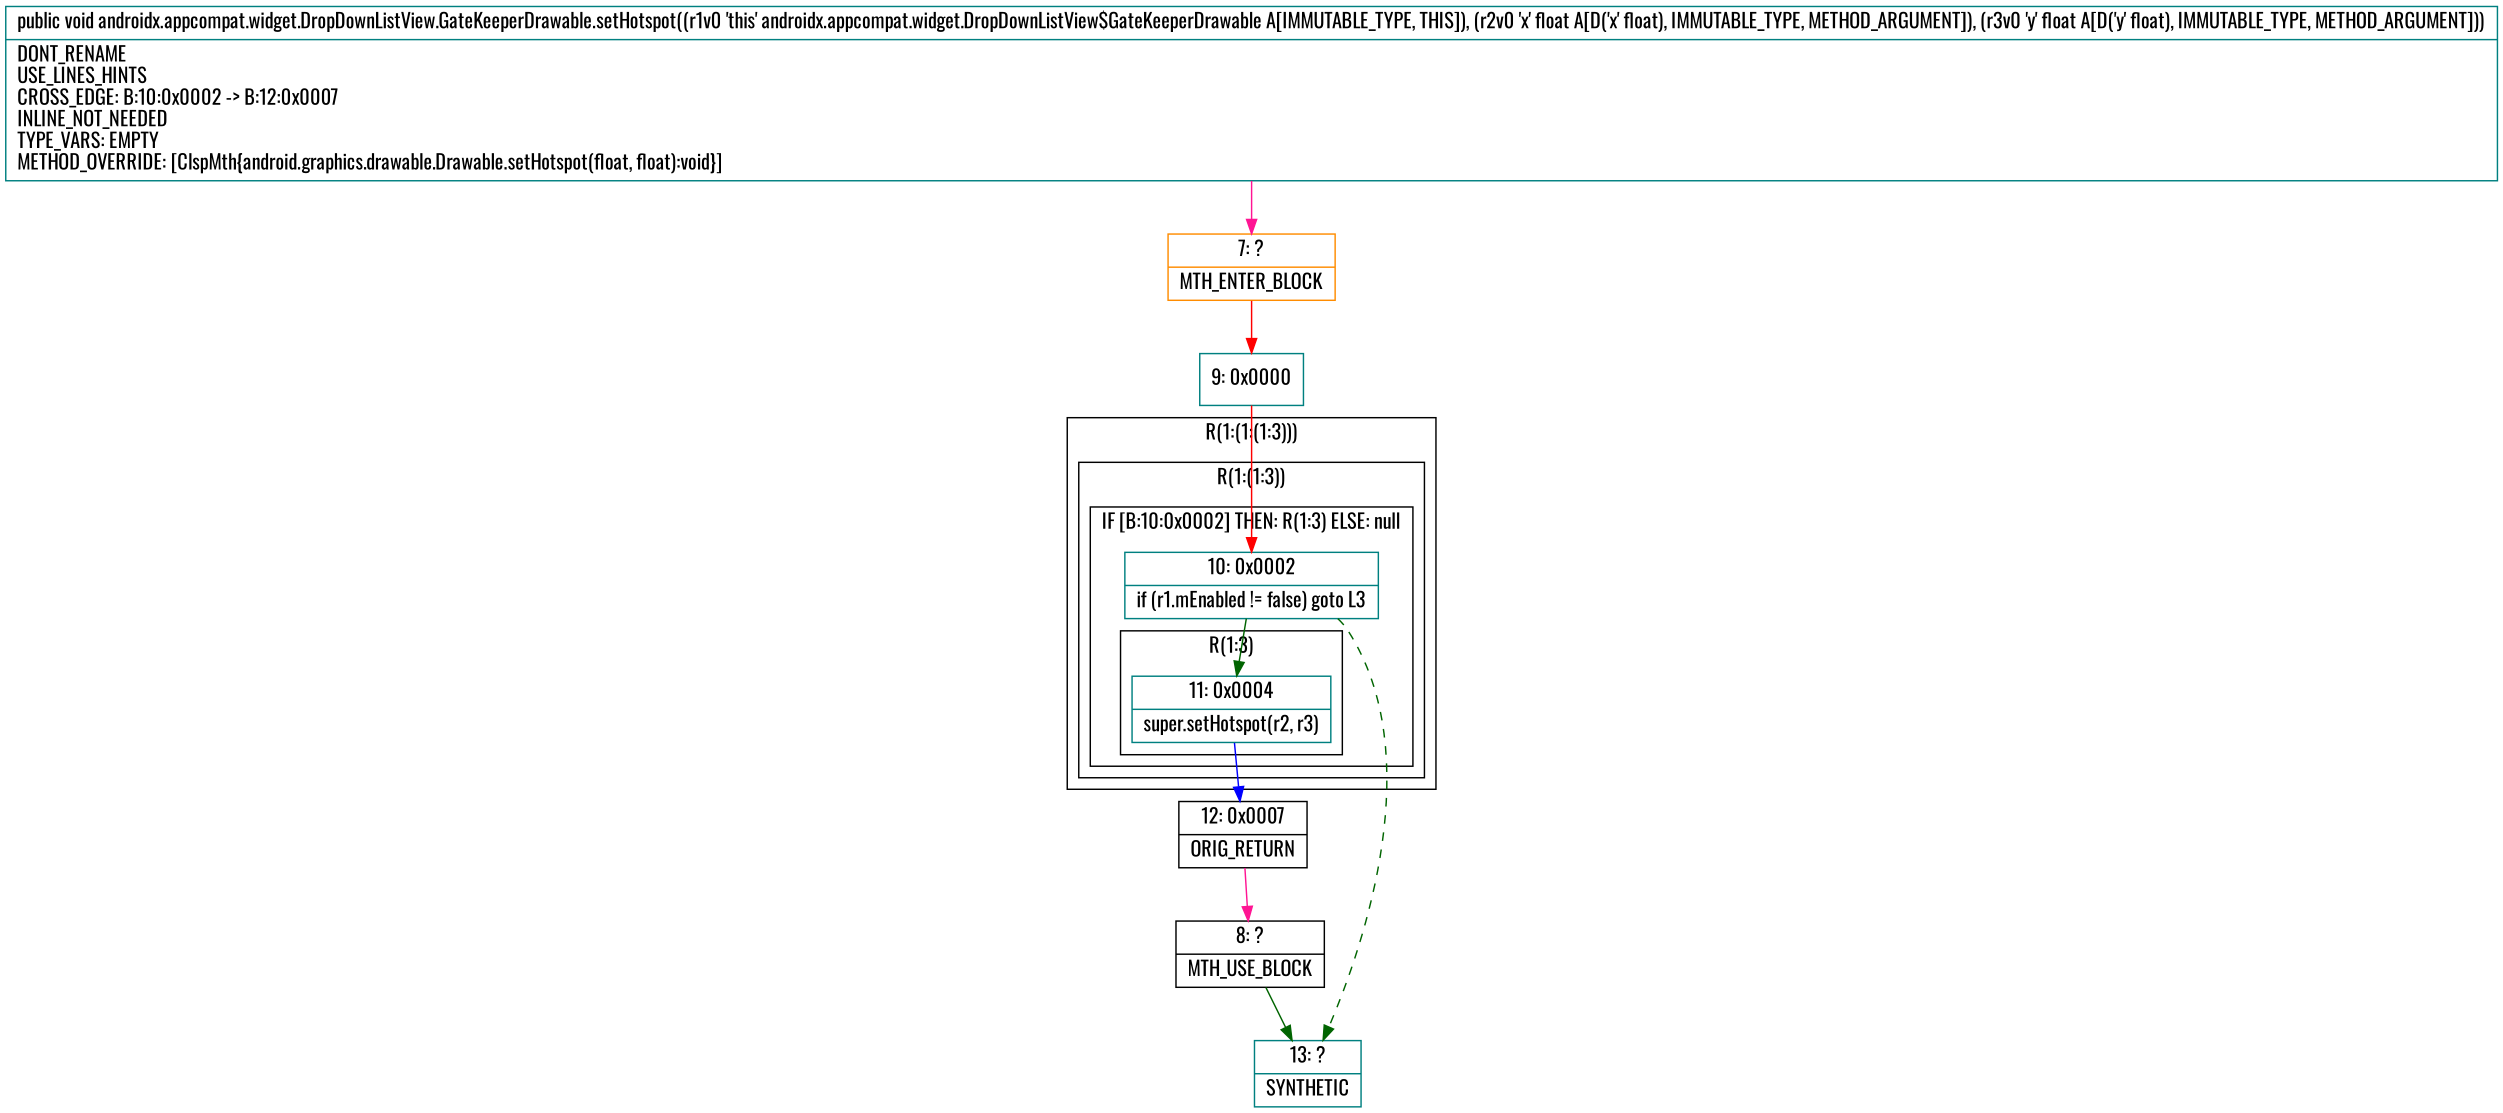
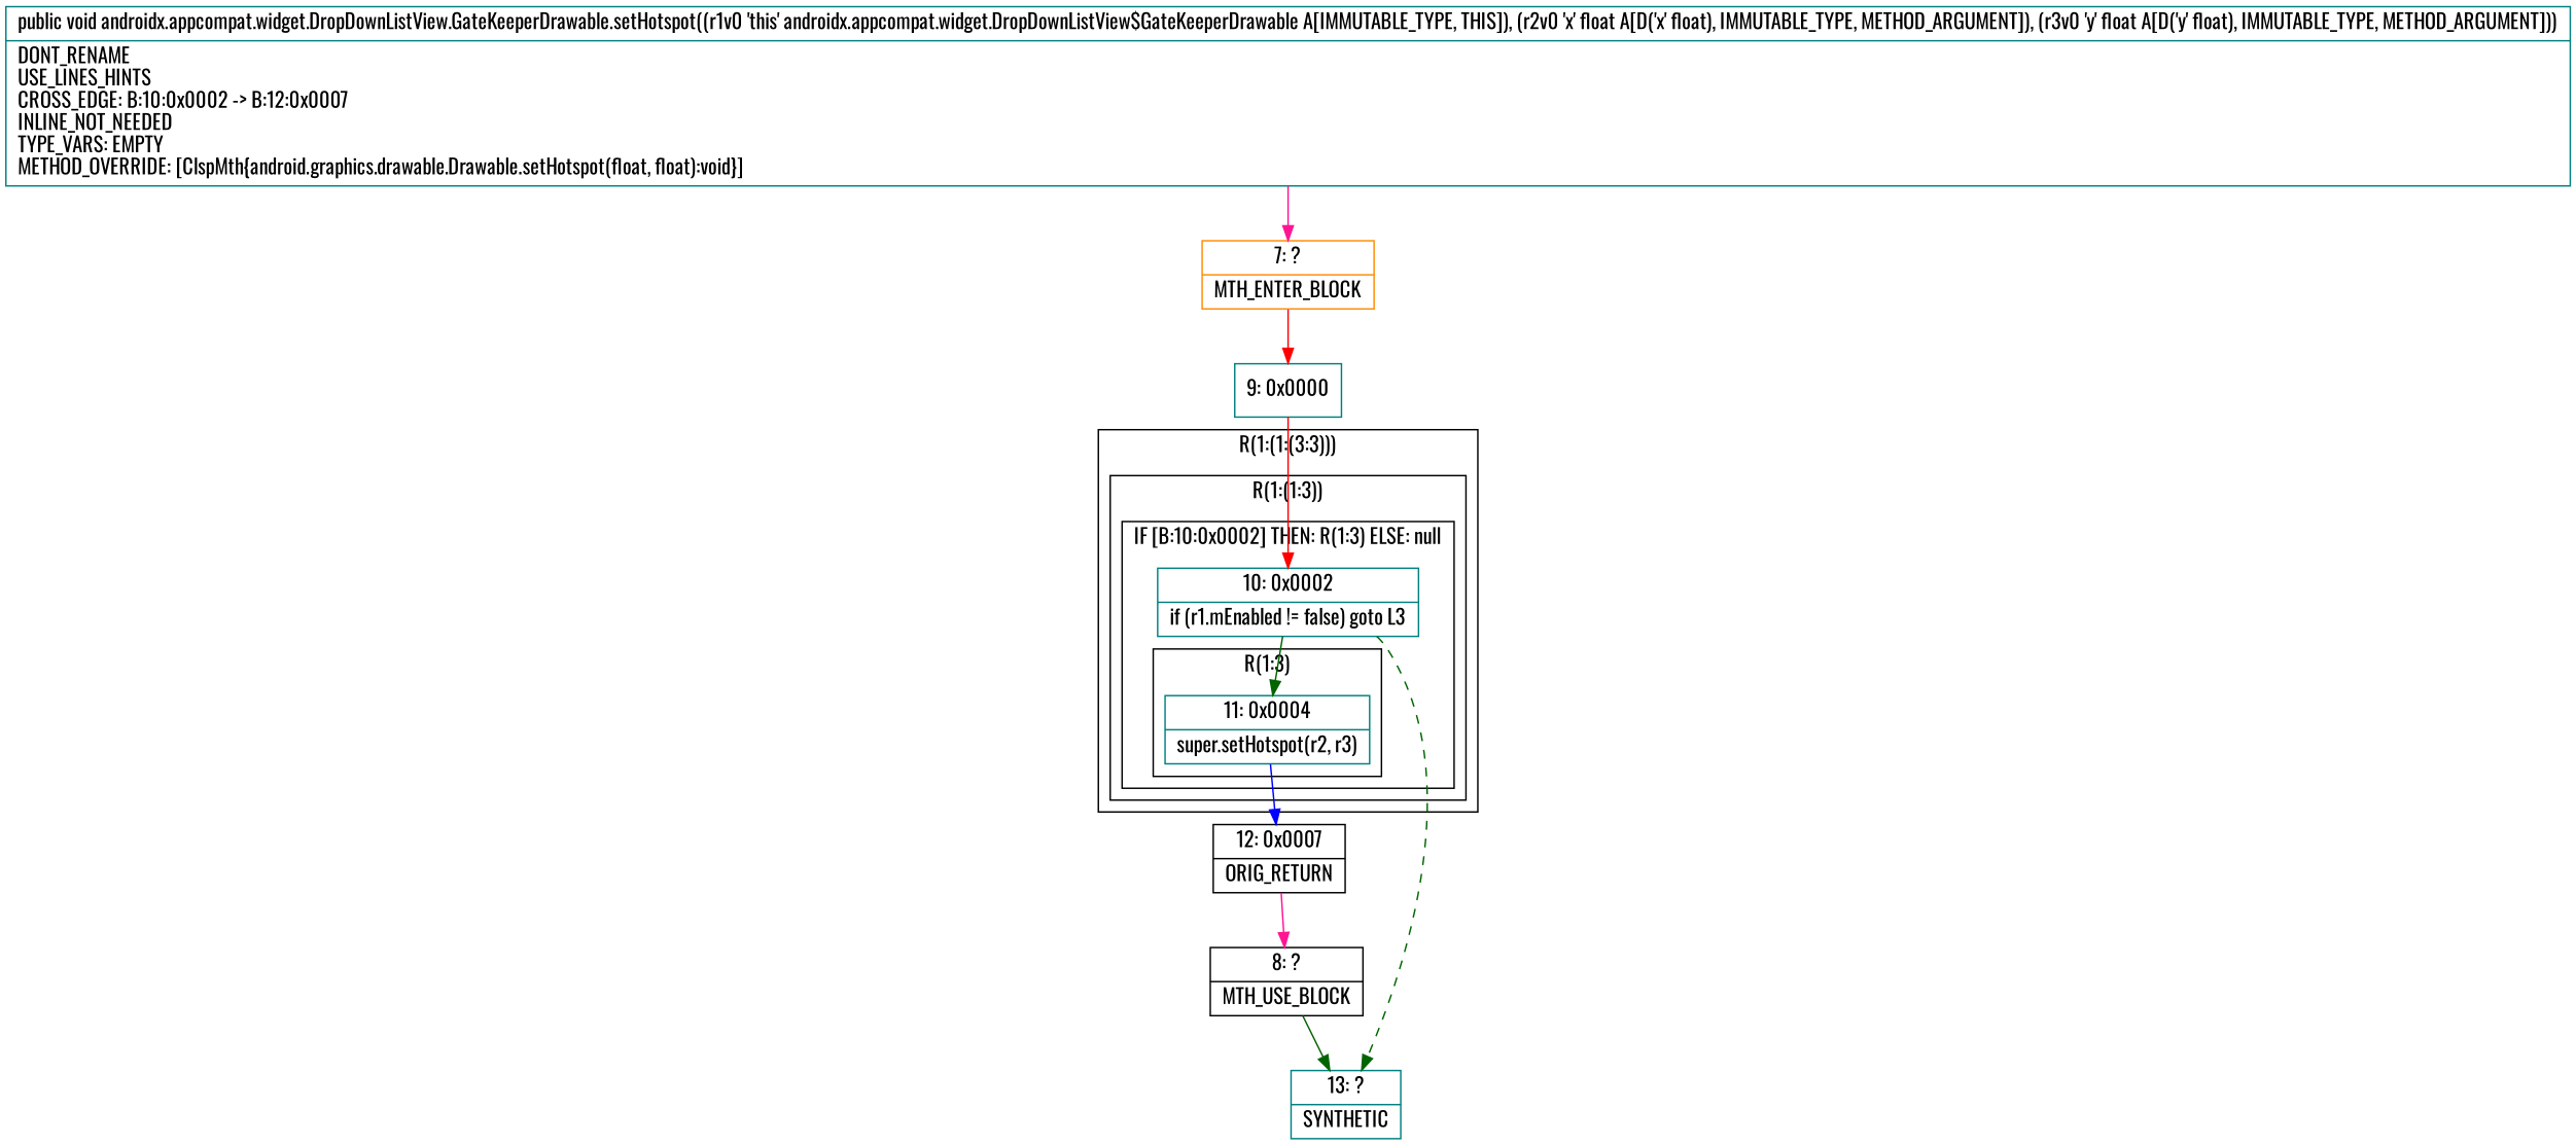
  digraph {
    fontname=Oswald
    node [color=teal fontname=Oswald shape=record]
    edge [color=darkgreen fontname=Oswald]
    n1 [label="{11\:\ 0x0004|super.setHotspot(r2, r3)\l}"]
    n2 [label="{10\:\ 0x0002|if (r1.mEnabled != false) goto L3\l}"]
    n3 [color=black label="{12\:\ 0x0007|ORIG_RETURN\l}"]
    n4 [label="{13\:\ ?|SYNTHETIC\l}"]
    n5 [color=black label="{8\:\ ?|MTH_USE_BLOCK\l}"]
    n6 [color=darkorange label="{7\:\ ?|MTH_ENTER_BLOCK\l}"]
    n7 [label="{9\:\ 0x0000}"]
    n8 [label="{public void androidx.appcompat.widget.DropDownListView.GateKeeperDrawable.setHotspot((r1v0 'this' androidx.appcompat.widget.DropDownListView$GateKeeperDrawable A[IMMUTABLE_TYPE, THIS]), (r2v0 'x' float A[D('x' float), IMMUTABLE_TYPE, METHOD_ARGUMENT]), (r3v0 'y' float A[D('y' float), IMMUTABLE_TYPE, METHOD_ARGUMENT]))  | DONT_RENAME\lUSE_LINES_HINTS\lCROSS_EDGE: B:10:0x0002 \-\> B:12:0x0007\lINLINE_NOT_NEEDED\lTYPE_VARS: EMPTY\lMETHOD_OVERRIDE: [ClspMth\{android.graphics.drawable.Drawable.setHotspot(float, float):void\}]\l}"]
    subgraph cluster_1 {
-     label="R(1:(1:(1:3)))"
+     label="R(1:(1:(3:3)))"
      subgraph cluster_2 {
        label="R(1:(1:3))"
        subgraph cluster_3 {
          label="IF [B:10:0x0002] THEN: R(1:3) ELSE: null"
          n2
          subgraph cluster_4 {
            label="R(1:3)"
            n1
          }
        }
      }
    }
    n1 -> n3 [color=blue]
    n2 -> n1
    n2 -> n4 [style=dashed]
    n3 -> n5 [color=deeppink]
    n5 -> n4
    n6 -> n7 [color=red]
    n7 -> n2 [color=red]
    n8 -> n6 [color=deeppink]
  }
